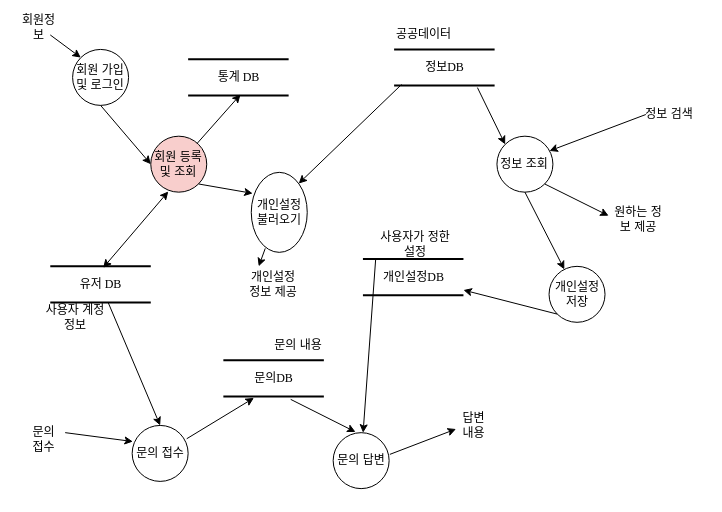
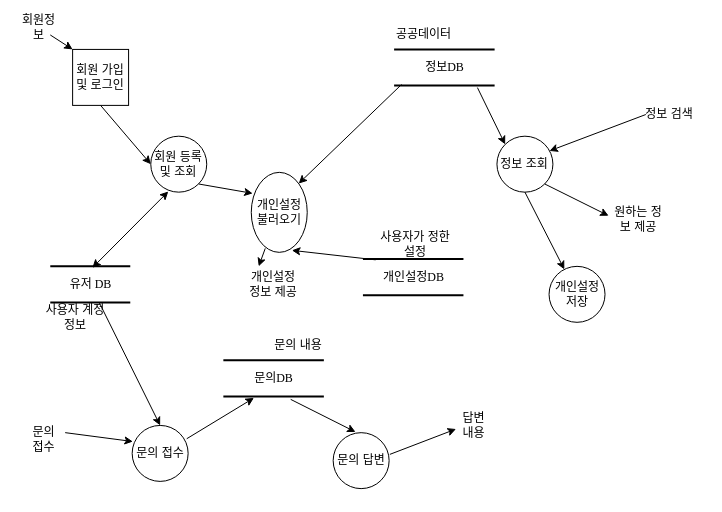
  <mxCell id="0" />
  <mxCell id="1" parent="0" />
  <mxCell id="2" value="" style="group;movable=0;resizable=0;rotatable=0;deletable=0;editable=0;connectable=0;" parent="1" vertex="1" connectable="0"><mxGeometry x="20" y="20" width="680" height="470" as="geometry" /></mxCell>
- <mxCell id="3" value="유저 DB" style="html=1;rounded=0;shadow=0;comic=0;labelBackgroundColor=none;strokeWidth=2;fontFamily=Verdana;fontSize=12;align=center;shape=mxgraph.ios7ui.horLines;" parent="2" vertex="1"><mxGeometry x="29.778" y="245.846" width="100.5" height="36.154" as="geometry" /></mxCell>
- <mxCell id="4" value="회원 가입 및 로그인" style="ellipse;whiteSpace=wrap;html=1;aspect=fixed;" parent="2" vertex="1"><mxGeometry x="52.111" y="28.923" width="55.966" height="55.966" as="geometry" /></mxCell>
+ <mxCell id="3" value="유저 DB" style="html=1;rounded=0;shadow=0;comic=0;labelBackgroundColor=none;strokeWidth=2;fontFamily=Verdana;fontSize=12;align=center;shape=mxgraph.ios7ui.horLines;" parent="2" vertex="1"><mxGeometry x="29.778" y="245.846" width="80" height="36.154" as="geometry" /></mxCell>
+ <mxCell id="4" value="회원 가입 및 로그인" style="whiteSpace=wrap;html=1;aspect=fixed;rounded=0;" parent="2" vertex="1"><mxGeometry x="52.111" y="28.923" width="55.966" height="55.966" as="geometry" /></mxCell>
  <mxCell id="5" value="개인설정 불러오기" style="ellipse;whiteSpace=wrap;html=1;aspect=fixed;" parent="2" vertex="1"><mxGeometry x="230.778" y="151.846" width="55.966" height="80" as="geometry" /></mxCell>
  <mxCell id="6" value="정보 조회" style="ellipse;whiteSpace=wrap;html=1;aspect=fixed;" parent="2" vertex="1"><mxGeometry x="476.444" y="115.692" width="55.966" height="55.966" as="geometry" /></mxCell>
  <mxCell id="7" value="개인설정 저장" style="ellipse;whiteSpace=wrap;html=1;aspect=fixed;" parent="2" vertex="1"><mxGeometry x="528.556" y="245.846" width="55.966" height="55.966" as="geometry" /></mxCell>
  <mxCell id="8" value="문의 접수" style="ellipse;whiteSpace=wrap;html=1;aspect=fixed;" parent="2" vertex="1"><mxGeometry x="111.667" y="404.923" width="55.966" height="55.966" as="geometry" /></mxCell>
  <mxCell id="9" value="문의 답변" style="ellipse;whiteSpace=wrap;html=1;aspect=fixed;" parent="2" vertex="1"><mxGeometry x="312.667" y="412.154" width="55.966" height="55.966" as="geometry" /></mxCell>
  <mxCell id="10" value="정보DB" style="html=1;rounded=0;shadow=0;comic=0;labelBackgroundColor=none;strokeWidth=2;fontFamily=Verdana;fontSize=12;align=center;shape=mxgraph.ios7ui.horLines;" parent="2" vertex="1"><mxGeometry x="373.611" y="28.923" width="100.5" height="36.154" as="geometry" /></mxCell>
  <mxCell id="11" value="문의DB" style="html=1;rounded=0;shadow=0;comic=0;labelBackgroundColor=none;strokeWidth=2;fontFamily=Verdana;fontSize=12;align=center;shape=mxgraph.ios7ui.horLines;" parent="2" vertex="1"><mxGeometry x="202.861" y="339.846" width="100.5" height="36.154" as="geometry" /></mxCell>
  <mxCell id="12" value="개인설정DB" style="html=1;rounded=0;shadow=0;comic=0;labelBackgroundColor=none;strokeWidth=2;fontFamily=Verdana;fontSize=12;align=center;shape=mxgraph.ios7ui.horLines;" parent="2" vertex="1"><mxGeometry x="342.444" y="238.615" width="100.5" height="36.154" as="geometry" /></mxCell>
  <mxCell id="13" value="" style="endArrow=classic;html=1;entryX=0;entryY=0;entryDx=0;entryDy=0;" parent="2" target="4" edge="1"><mxGeometry width="50" height="50" relative="1" as="geometry"><mxPoint x="29.778" y="14.462" as="sourcePoint" /><mxPoint x="402" y="65.077" as="targetPoint" /></mxGeometry></mxCell>
  <mxCell id="14" value="회원정보" style="text;html=1;strokeColor=none;fillColor=none;align=center;verticalAlign=middle;whiteSpace=wrap;rounded=0;" parent="2" vertex="1"><mxGeometry width="37.222" height="14.462" as="geometry" /></mxCell>
- <mxCell id="15" value="회원 등록 및 조회" style="ellipse;whiteSpace=wrap;html=1;aspect=fixed;fillColor=#f8cecc;" parent="2" vertex="1"><mxGeometry x="130.279" y="115.697" width="55.966" height="55.966" as="geometry" /></mxCell>
+ <mxCell id="15" value="회원 등록 및 조회" style="ellipse;whiteSpace=wrap;html=1;aspect=fixed;" parent="2" vertex="1"><mxGeometry x="130.279" y="115.697" width="55.966" height="55.966" as="geometry" /></mxCell>
  <mxCell id="16" value="" style="endArrow=classic;html=1;exitX=0.5;exitY=1;exitDx=0;exitDy=0;entryX=0;entryY=0.5;entryDx=0;entryDy=0;" parent="2" source="4" target="15" edge="1"><mxGeometry width="50" height="50" relative="1" as="geometry"><mxPoint x="364.778" y="101.231" as="sourcePoint" /><mxPoint x="156.333" y="57.846" as="targetPoint" /></mxGeometry></mxCell>
  <mxCell id="17" value="" style="endArrow=classic;startArrow=classic;html=1;entryX=0.526;entryY=0.04;entryDx=0;entryDy=0;entryPerimeter=0;exitX=0.313;exitY=0.988;exitDx=0;exitDy=0;exitPerimeter=0;" parent="2" source="15" target="3" edge="1"><mxGeometry width="50" height="50" relative="1" as="geometry"><mxPoint x="364.778" y="173.538" as="sourcePoint" /><mxPoint x="402" y="137.385" as="targetPoint" /></mxGeometry></mxCell>
  <mxCell id="18" value="사용자 계정 정보" style="text;html=1;strokeColor=none;fillColor=none;align=center;verticalAlign=middle;whiteSpace=wrap;rounded=0;" parent="2" vertex="1"><mxGeometry x="20.005" y="290.001" width="69.792" height="14.462" as="geometry" /></mxCell>
  <mxCell id="19" value="" style="endArrow=classic;html=1;exitX=1;exitY=1;exitDx=0;exitDy=0;entryX=0.025;entryY=0.263;entryDx=0;entryDy=0;entryPerimeter=0;" parent="2" source="15" target="5" edge="1"><mxGeometry width="50" height="50" relative="1" as="geometry"><mxPoint x="364.778" y="159.077" as="sourcePoint" /><mxPoint x="402" y="122.923" as="targetPoint" /></mxGeometry></mxCell>
- <mxCell id="20" value="" style="endArrow=classic;html=1;exitX=0.126;exitY=0.02;exitDx=0;exitDy=0;exitPerimeter=0;" parent="2" source="12" target="9" edge="1"><mxGeometry width="50" height="50" relative="1" as="geometry"><mxPoint x="364.778" y="231.385" as="sourcePoint" /><mxPoint x="402" y="195.231" as="targetPoint" /></mxGeometry></mxCell>
+ <mxCell id="20" value="" style="endArrow=classic;html=1;entryX=0.725;entryY=0.975;entryDx=0;entryDy=0;entryPerimeter=0;exitX=0.126;exitY=0.02;exitDx=0;exitDy=0;exitPerimeter=0;" parent="2" source="12" target="5" edge="1"><mxGeometry width="50" height="50" relative="1" as="geometry"><mxPoint x="364.778" y="231.385" as="sourcePoint" /><mxPoint x="402" y="195.231" as="targetPoint" /></mxGeometry></mxCell>
  <mxCell id="21" value="사용자가 정한 설정" style="text;html=1;strokeColor=none;fillColor=none;align=center;verticalAlign=middle;whiteSpace=wrap;rounded=0;" parent="2" vertex="1"><mxGeometry x="353.611" y="216.923" width="81.889" height="14.462" as="geometry" /></mxCell>
- <mxCell id="22" value="" style="endArrow=classic;html=1;exitX=0;exitY=1;exitDx=0;exitDy=0;" parent="2" source="7" target="12" edge="1"><mxGeometry width="50" height="50" relative="1" as="geometry"><mxPoint x="364.778" y="209.692" as="sourcePoint" /><mxPoint x="402" y="173.538" as="targetPoint" /></mxGeometry></mxCell>
  <mxCell id="23" value="공공데이터" style="text;html=1;strokeColor=none;fillColor=none;align=center;verticalAlign=middle;whiteSpace=wrap;rounded=0;" parent="2" vertex="1"><mxGeometry x="372.222" y="7.231" width="63.278" height="14.462" as="geometry" /></mxCell>
  <mxCell id="24" value="" style="endArrow=classic;html=1;entryX=0.938;entryY=0.263;entryDx=0;entryDy=0;entryPerimeter=0;" parent="2" target="6" edge="1"><mxGeometry width="50" height="50" relative="1" as="geometry"><mxPoint x="625.333" y="94" as="sourcePoint" /><mxPoint x="409.444" y="188" as="targetPoint" /></mxGeometry></mxCell>
  <mxCell id="25" value="정보 검색" style="text;html=1;strokeColor=none;fillColor=none;align=center;verticalAlign=middle;whiteSpace=wrap;rounded=0;" parent="2" vertex="1"><mxGeometry x="617.89" y="86.77" width="62.11" height="14.46" as="geometry" /></mxCell>
  <mxCell id="26" value="" style="endArrow=classic;html=1;exitX=0.5;exitY=1;exitDx=0;exitDy=0;" parent="2" source="6" target="7" edge="1"><mxGeometry width="50" height="50" relative="1" as="geometry"><mxPoint x="364.778" y="188" as="sourcePoint" /><mxPoint x="402" y="151.846" as="targetPoint" /></mxGeometry></mxCell>
  <mxCell id="27" value="" style="endArrow=classic;html=1;exitX=1;exitY=1;exitDx=0;exitDy=0;" parent="2" source="6" edge="1"><mxGeometry width="50" height="50" relative="1" as="geometry"><mxPoint x="364.778" y="188" as="sourcePoint" /><mxPoint x="588.111" y="195.231" as="targetPoint" /></mxGeometry></mxCell>
  <mxCell id="28" value="원하는 정보 제공" style="text;html=1;strokeColor=none;fillColor=none;align=center;verticalAlign=middle;whiteSpace=wrap;rounded=0;" parent="2" vertex="1"><mxGeometry x="588.111" y="188" width="59.556" height="21.692" as="geometry" /></mxCell>
  <mxCell id="29" value="" style="endArrow=classic;html=1;entryX=0.013;entryY=0.288;entryDx=0;entryDy=0;entryPerimeter=0;" parent="2" target="8" edge="1"><mxGeometry width="50" height="50" relative="1" as="geometry"><mxPoint x="44.667" y="412.154" as="sourcePoint" /><mxPoint x="402" y="289.231" as="targetPoint" /></mxGeometry></mxCell>
  <mxCell id="30" value="문의 접수" style="text;html=1;strokeColor=none;fillColor=none;align=center;verticalAlign=middle;whiteSpace=wrap;rounded=0;" parent="2" vertex="1"><mxGeometry x="7.44" y="412.15" width="32.56" height="14.46" as="geometry" /></mxCell>
  <mxCell id="31" value="" style="endArrow=classic;html=1;exitX=1.013;exitY=0.388;exitDx=0;exitDy=0;exitPerimeter=0;entryX=0;entryY=0.75;entryDx=0;entryDy=0;" parent="2" source="9" target="32" edge="1"><mxGeometry width="50" height="50" relative="1" as="geometry"><mxPoint x="364.778" y="318.154" as="sourcePoint" /><mxPoint x="424.333" y="462.769" as="targetPoint" /></mxGeometry></mxCell>
  <mxCell id="32" value="답변 내용" style="text;html=1;strokeColor=none;fillColor=none;align=center;verticalAlign=middle;whiteSpace=wrap;rounded=0;" parent="2" vertex="1"><mxGeometry x="435.5" y="397.69" width="34.5" height="14.46" as="geometry" /></mxCell>
  <mxCell id="33" value="" style="endArrow=classic;html=1;entryX=0.304;entryY=1.04;entryDx=0;entryDy=0;entryPerimeter=0;exitX=0.975;exitY=0.238;exitDx=0;exitDy=0;exitPerimeter=0;" parent="2" source="8" target="11" edge="1"><mxGeometry width="50" height="50" relative="1" as="geometry"><mxPoint x="364.778" y="390.462" as="sourcePoint" /><mxPoint x="402" y="354.308" as="targetPoint" /></mxGeometry></mxCell>
  <mxCell id="34" value="문의 내용" style="text;html=1;strokeColor=none;fillColor=none;align=center;verticalAlign=middle;whiteSpace=wrap;rounded=0;" parent="2" vertex="1"><mxGeometry x="245.67" y="318.15" width="64.33" height="14.46" as="geometry" /></mxCell>
  <mxCell id="35" value="" style="endArrow=classic;html=1;entryX=0.4;entryY=-0.012;entryDx=0;entryDy=0;entryPerimeter=0;exitX=0.67;exitY=1.08;exitDx=0;exitDy=0;exitPerimeter=0;" parent="2" source="11" target="9" edge="1"><mxGeometry width="50" height="50" relative="1" as="geometry"><mxPoint x="178.667" y="426.615" as="sourcePoint" /><mxPoint x="215.889" y="390.462" as="targetPoint" /></mxGeometry></mxCell>
  <mxCell id="36" value="" style="endArrow=classic;html=1;exitX=0.25;exitY=0.95;exitDx=0;exitDy=0;exitPerimeter=0;" parent="2" source="5" edge="1"><mxGeometry width="50" height="50" relative="1" as="geometry"><mxPoint x="364.778" y="238.615" as="sourcePoint" /><mxPoint x="238.222" y="245.846" as="targetPoint" /></mxGeometry></mxCell>
  <mxCell id="37" value="개인설정 정보 제공" style="text;html=1;strokeColor=none;fillColor=none;align=center;verticalAlign=middle;whiteSpace=wrap;rounded=0;" parent="2" vertex="1"><mxGeometry x="222.861" y="256.692" width="59.556" height="14.462" as="geometry" /></mxCell>
  <mxCell id="38" value="" style="endArrow=classic;html=1;exitX=0.074;exitY=0.97;exitDx=0;exitDy=0;exitPerimeter=0;entryX=1;entryY=0;entryDx=0;entryDy=0;" parent="2" source="10" target="5" edge="1"><mxGeometry width="50" height="50" relative="1" as="geometry"><mxPoint x="254.769" y="215.014" as="sourcePoint" /><mxPoint x="248.222" y="255.846" as="targetPoint" /></mxGeometry></mxCell>
  <mxCell id="39" value="" style="endArrow=classic;html=1;exitX=0.829;exitY=1.056;exitDx=0;exitDy=0;exitPerimeter=0;entryX=0;entryY=0;entryDx=0;entryDy=0;" parent="2" source="10" target="6" edge="1"><mxGeometry width="50" height="50" relative="1" as="geometry"><mxPoint x="371.048" y="73.992" as="sourcePoint" /><mxPoint x="288.548" y="170.042" as="targetPoint" /></mxGeometry></mxCell>
  <mxCell id="40" value="" style="endArrow=classic;html=1;entryX=0.5;entryY=0;entryDx=0;entryDy=0;" parent="2" source="3" target="8" edge="1"><mxGeometry width="50" height="50" relative="1" as="geometry"><mxPoint x="381.048" y="83.992" as="sourcePoint" /><mxPoint x="298.548" y="180.042" as="targetPoint" /></mxGeometry></mxCell>
- <mxCell id="41" value="통계 DB" style="html=1;rounded=0;shadow=0;comic=0;labelBackgroundColor=none;strokeWidth=2;fontFamily=Verdana;fontSize=12;align=center;shape=mxgraph.ios7ui.horLines;" vertex="1" parent="2"><mxGeometry x="167.631" y="38.833" width="100.5" height="36.154" as="geometry" /></mxCell>
- <mxCell id="42" value="" style="endArrow=classic;html=1;entryX=0.521;entryY=0.973;entryDx=0;entryDy=0;entryPerimeter=0;" edge="1" parent="2" source="15" target="41"><mxGeometry width="50" height="50" relative="1" as="geometry"><mxPoint x="188.049" y="173.467" as="sourcePoint" /><mxPoint x="210" y="70" as="targetPoint" /></mxGeometry></mxCell>
